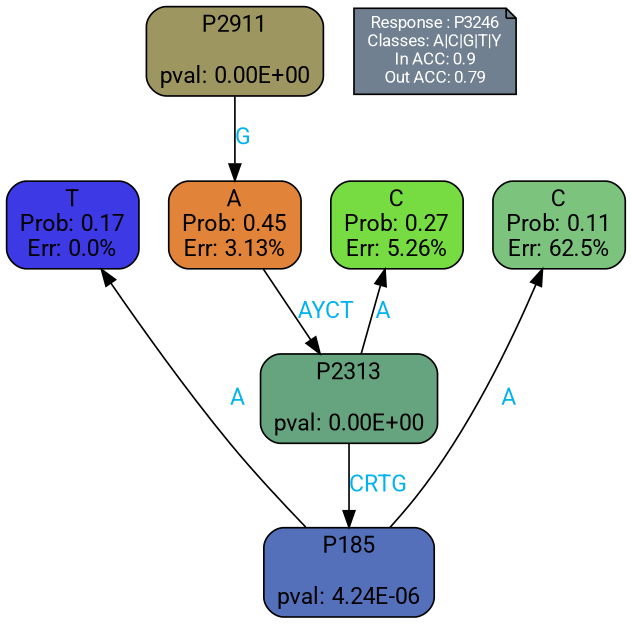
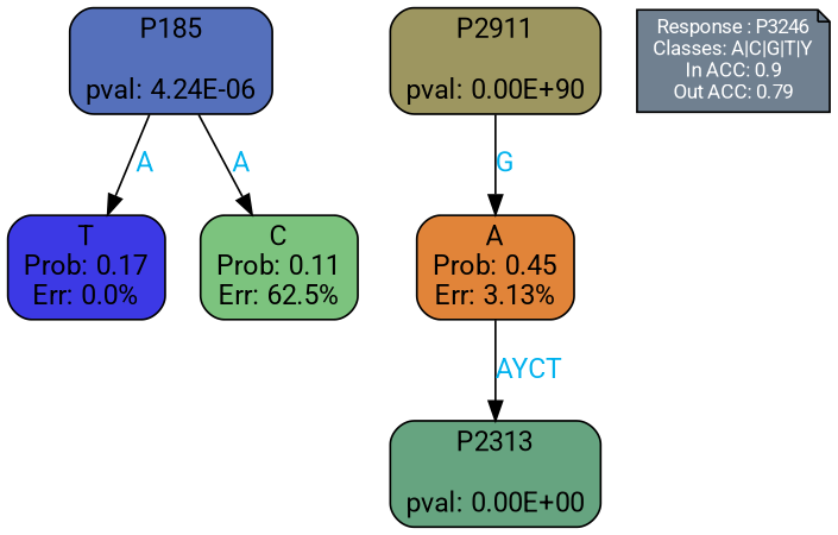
  digraph {
    fontname=Roboto
    ranksep=equally
    splines=polylines
    node [color=black fontname=Roboto shape=box style="filled, rounded"]
    edge [fontcolor=deepskyblue2 fontname=Roboto]
-   n1 [fillcolor="#77db42" label="C\nProb: 0.27\nErr: 5.26%"]
    n2 [fillcolor="#3c39e5" label="T\nProb: 0.17\nErr: 0.0%"]
    n3 [fillcolor="#7cc37e" label="C\nProb: 0.11\nErr: 62.5%"]
    n4 [fillcolor="#e18439" label="A\nProb: 0.45\nErr: 3.13%"]
    n5 [align=left fillcolor=slategray fontcolor=white fontsize=10 label="Response : P3246\nClasses: A|C|G|T|Y\nIn ACC: 0.9\nOut ACC: 0.79\n" shape=note style=filled]
-   n6 [fillcolor="#9d9660" label="P2911\n\npval: 0.00E+00"]
+   n6 [fillcolor="#9d9660" label="P2911\n\npval: 0.00E+90"]
    n7 [fillcolor="#66a480" label="P2313\n\npval: 0.00E+00"]
    n8 [fillcolor="#5570bb" label="P185\n\npval: 4.24E-06"]
    subgraph sub_1 {
      rank=same
-     n1
      n2
      n3
      n4
    }
    subgraph sub_2 {
      rank=same
      n5
      n6
    }
    n4 -> n7 [label=AYCT]
    n6 -> n4 [label=G]
-   n7 -> n1 [label=A]
-   n7 -> n8 [label=CRTG]
    n8 -> n2 [label=A]
    n8 -> n3 [label=A]
  }
